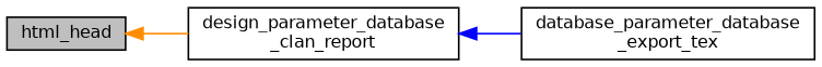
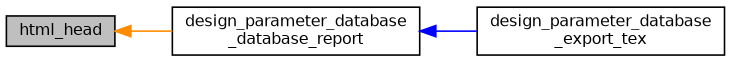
  digraph {
    rankdir=LR
    node [color=black fillcolor=white fontname=Helvetica fontsize=10 shape=record style=filled]
    edge [dir=back fontname=Helvetica fontsize=10 labelfontname=Helvetica labelfontsize=10 style=solid]
    n1 [fillcolor=grey75 fontcolor=black height=0.2 label=html_head width=0.4]
-   n2 [height=0.2 label="design_parameter_database\l_clan_report" width=0.4]
-   n3 [height=0.2 label="database_parameter_database\l_export_tex" width=0.4]
+   n2 [height=0.2 label="design_parameter_database\l_database_report" width=0.4]
+   n3 [height=0.2 label="design_parameter_database\l_export_tex" width=0.4]
    n1 -> n2 [color=darkorange]
    n2 -> n3 [color=blue]
  }
